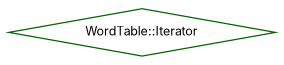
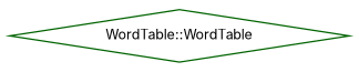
  digraph {
    rankdir=LR
    fontname=Inter
-   n1 [color=darkgreen fillcolor=white fontname=Inter fontsize=10 height=0.2 label="WordTable::Iterator" shape=diamond style=filled width=0.4]
+   n1 [color=darkgreen fillcolor=white fontname=Inter fontsize=10 height=0.2 label="WordTable::WordTable" shape=diamond style=filled width=0.4]
  }
